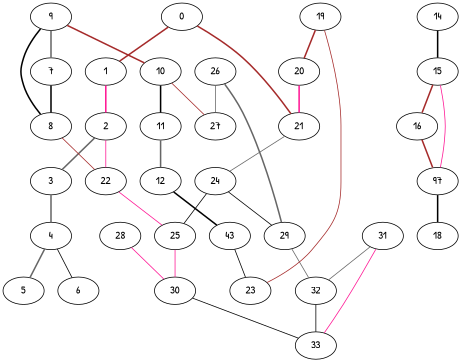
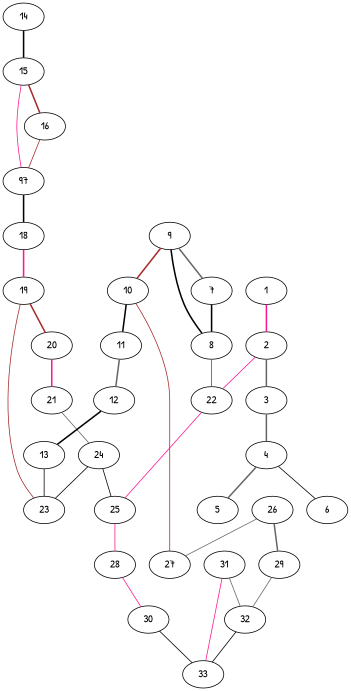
  graph {
    fontname="Patrick Hand"
    node [fontname="Patrick Hand"]
    edge [color=black fontname="Patrick Hand" style=bold]
-   0
    1
    21
    2
    24
    3
    22
    25
    29
    4
    5
    6
    28
    7
    8
    9
    10
    11
    27
    12
-   13 [label=43]
+   13
    30
    23
    14
    15
    16
    n27 [label=97]
    26
    18
    19
    20
    32
    33
    31
-   0 -- 1 [color=brown]
-   0 -- 21 [color=brown]
    1 -- 2 [color=deeppink]
    21 -- 24 [color=gray40 style=""]
    2 -- 3 [color=gray40]
    2 -- 22 [color=deeppink style=""]
    24 -- 25 [style=""]
-   24 -- 29 [style=""]
+   24 -- 23 [style=""]
    3 -- 4 [color=gray40]
    22 -- 25 [color=deeppink style=""]
-   25 -- 30 [color=deeppink style=""]
+   25 -- 28 [color=deeppink style=""]
    29 -- 32 [color=gray40 style=""]
    4 -- 5 [color=gray40]
    4 -- 6 [style=""]
    28 -- 30 [color=deeppink style=""]
    7 -- 8
    8 -- 22 [color=brown style=""]
    8 -- 9
    9 -- 7 [color=gray40]
    9 -- 10 [color=brown]
    10 -- 11
    10 -- 27 [color=brown style=""]
    11 -- 12 [color=gray40]
    12 -- 13
    13 -- 23 [style=""]
    30 -- 33 [style=""]
    14 -- 15
    15 -- 16 [color=brown]
    15 -- n27 [color=deeppink style=""]
-   16 -- n27 [color=brown]
+   16 -- n27 [color=brown style=solid]
    n27 -- 18
    26 -- 29 [color=gray40]
    26 -- 27 [color=gray40 style=""]
+   18 -- 19 [color=deeppink]
    19 -- 23 [color=brown style=""]
    19 -- 20 [color=brown]
    20 -- 21 [color=deeppink]
    32 -- 33 [style=""]
    31 -- 32 [color=gray40 style=""]
    31 -- 33 [color=deeppink style=""]
  }
